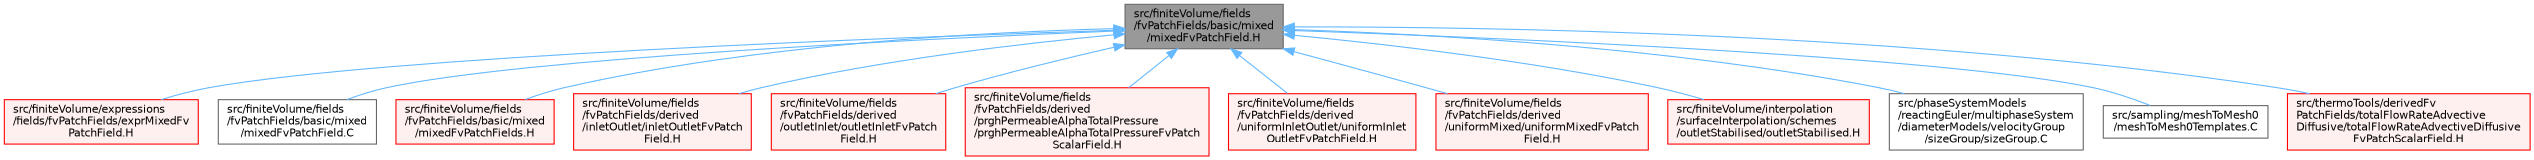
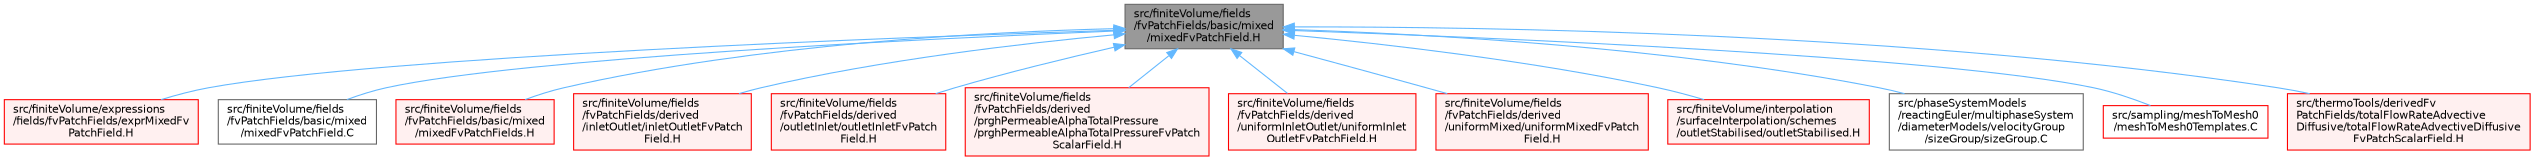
  digraph {
    node [color=red fillcolor="#FFF0F0" fontname=Helvetica fontsize=10 shape=box style=filled]
    edge [color=steelblue1 dir=back fontname=Helvetica fontsize=10 labelfontname=Helvetica labelfontsize=10 style=solid]
    n1 [color=gray40 fillcolor=grey60 fontcolor=black height=0.2 label="src/finiteVolume/fields\l/fvPatchFields/basic/mixed\l/mixedFvPatchField.H" width=0.4]
    n2 [height=0.2 label="src/finiteVolume/expressions\l/fields/fvPatchFields/exprMixedFv\lPatchField.H" width=0.4]
    n3 [color=grey40 fillcolor=white height=0.2 label="src/finiteVolume/fields\l/fvPatchFields/basic/mixed\l/mixedFvPatchField.C" width=0.4]
    n4 [height=0.2 label="src/finiteVolume/fields\l/fvPatchFields/basic/mixed\l/mixedFvPatchFields.H" width=0.4]
    n5 [height=0.2 label="src/finiteVolume/fields\l/fvPatchFields/derived\l/inletOutlet/inletOutletFvPatch\lField.H" width=0.4]
    n6 [height=0.2 label="src/finiteVolume/fields\l/fvPatchFields/derived\l/outletInlet/outletInletFvPatch\lField.H" width=0.4]
    n7 [height=0.2 label="src/finiteVolume/fields\l/fvPatchFields/derived\l/prghPermeableAlphaTotalPressure\l/prghPermeableAlphaTotalPressureFvPatch\lScalarField.H" width=0.4]
    n8 [height=0.2 label="src/finiteVolume/fields\l/fvPatchFields/derived\l/uniformInletOutlet/uniformInlet\lOutletFvPatchField.H" width=0.4]
    n9 [height=0.2 label="src/finiteVolume/fields\l/fvPatchFields/derived\l/uniformMixed/uniformMixedFvPatch\lField.H" width=0.4]
    n10 [height=0.2 label="src/finiteVolume/interpolation\l/surfaceInterpolation/schemes\l/outletStabilised/outletStabilised.H" width=0.4]
    n11 [color=grey40 fillcolor=white height=0.2 label="src/phaseSystemModels\l/reactingEuler/multiphaseSystem\l/diameterModels/velocityGroup\l/sizeGroup/sizeGroup.C" width=0.4]
-   n12 [color=grey40 fillcolor=white height=0.2 label="src/sampling/meshToMesh0\l/meshToMesh0Templates.C" width=0.4]
+   n12 [fillcolor=white height=0.2 label="src/sampling/meshToMesh0\l/meshToMesh0Templates.C" width=0.4]
    n13 [height=0.2 label="src/thermoTools/derivedFv\lPatchFields/totalFlowRateAdvective\lDiffusive/totalFlowRateAdvectiveDiffusive\lFvPatchScalarField.H" width=0.4]
    n1 -> n2
    n1 -> n3
    n1 -> n4
    n1 -> n5
    n1 -> n6
    n1 -> n7
    n1 -> n8
    n1 -> n9
    n1 -> n10
    n1 -> n11
    n1 -> n12
    n1 -> n13
  }
